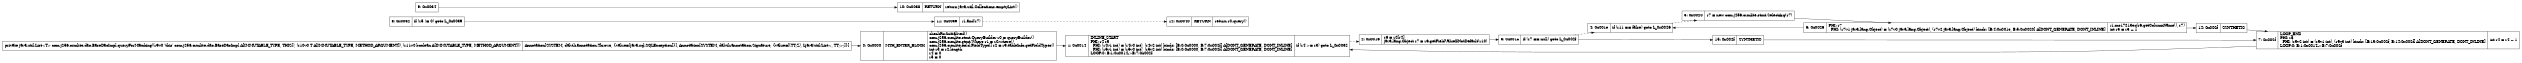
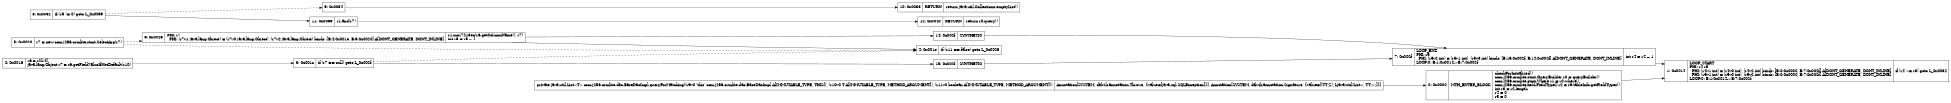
  digraph {
    rankdir=LR
    node [shape=record]
    n1 [label="{0\:\ 0x0000|MTH_ENTER_BLOCK\l|checkForInitialized()\lcom.j256.ormlite.stmt.QueryBuilder r0 = queryBuilder()\lcom.j256.ormlite.stmt.Where r1 = r0.where()\lcom.j256.ormlite.field.FieldType[] r2 = r9.tableInfo.getFieldTypes()\lint r3 = r2.length\lr4 = 0\lr5 = 0\l}"]
-   n2 [label="{1\:\ 0x0014|INLINE_START\lPHI: r4 r5 \l  PHI: (r4v1 int) = (r4v0 int), (r4v2 int) binds: [B:0:0x0000, B:7:0x002f] A[DONT_GENERATE, DONT_INLINE]\l  PHI: (r5v1 int) = (r5v0 int), (r5v2 int) binds: [B:0:0x0000, B:7:0x002f] A[DONT_GENERATE, DONT_INLINE]\lLOOP:0: B:1:0x0014\-\>B:7:0x002f\l|if (r4 \>= r3) goto L_0x0032\l}"]
+   n2 [label="{1\:\ 0x0014|LOOP_START\lPHI: r4 r5 \l  PHI: (r4v1 int) = (r4v0 int), (r4v2 int) binds: [B:0:0x0000, B:7:0x002f] A[DONT_GENERATE, DONT_INLINE]\l  PHI: (r5v1 int) = (r5v0 int), (r5v2 int) binds: [B:0:0x0000, B:7:0x002f] A[DONT_GENERATE, DONT_INLINE]\lLOOP:0: B:1:0x0014\-\>B:7:0x002f\l|if (r4 \>= r3) goto L_0x0032\l}"]
    n3 [label="{2\:\ 0x0016|r6 = r2[r4]\ljava.lang.Object r7 = r6.getFieldValueIfNotDefault(r10)\l}"]
    n4 [label="{3\:\ 0x001c|if (r7 == null) goto L_0x002f\l}"]
    n5 [label="{4\:\ 0x001e|if (r11 == false) goto L_0x0026\l}"]
    n6 [label="{15\:\ 0x002f|SYNTHETIC\l}"]
    n7 [label="{5\:\ 0x0020|r7 = new com.j256.ormlite.stmt.SelectArg(r7)\l}"]
    n8 [label="{7\:\ 0x002f|LOOP_END\lPHI: r5 \l  PHI: (r5v2 int) = (r5v1 int), (r5v3 int) binds: [B:15:0x002f, B:14:0x002f] A[DONT_GENERATE, DONT_INLINE]\lLOOP:0: B:1:0x0014\-\>B:7:0x002f\l|int r4 = r4 + 1\l}"]
    n9 [label="{6\:\ 0x0026|PHI: r7 \l  PHI: (r7v1 java.lang.Object) = (r7v0 java.lang.Object), (r7v2 java.lang.Object) binds: [B:4:0x001e, B:5:0x0020] A[DONT_GENERATE, DONT_INLINE]\l|r1.mo17213eq(r6.getColumnName(), r7)\lint r5 = r5 + 1\l}"]
    n10 [label="{14\:\ 0x002f|SYNTHETIC\l}"]
    n11 [label="{8\:\ 0x0032|if (r5 != 0) goto L_0x0039\l}"]
    n12 [label="{9\:\ 0x0034}"]
    n13 [label="{11\:\ 0x0039|r1.and(r7)\l}"]
    n14 [label="{10\:\ 0x0038|RETURN\l|return java.util.Collections.emptyList()\l}"]
    n15 [label="{12\:\ 0x0040|RETURN\l|return r0.query()\l}"]
    n16 [label="{private java.util.List\<T\> com.j256.ormlite.dao.BaseDaoImpl.queryForMatching((r9v0 'this' com.j256.ormlite.dao.BaseDaoImpl A[IMMUTABLE_TYPE, THIS]), (r10v0 T A[IMMUTABLE_TYPE, METHOD_ARGUMENT]), (r11v0 boolean A[IMMUTABLE_TYPE, METHOD_ARGUMENT]))  | Annotation[SYSTEM, dalvik.annotation.Throws, \{value=[java.sql.SQLException]\}], Annotation[SYSTEM, dalvik.annotation.Signature, \{value=[(TT;Z), Ljava\/util\/List\<, TT;\>;]\}]\l}"]
    n1 -> n2
-   n2 -> n3 [style=dashed]
    n3 -> n4
    n4 -> n5 [style=dashed]
    n4 -> n6
-   n5 -> n7 [style=dashed]
+   n7 -> n5 [style=dashed]
    n6 -> n8
-   n7 -> n9
+   n7 -> n9 [style=dashed]
    n8 -> n2
    n9 -> n5
    n9 -> n10
    n10 -> n8
+   n11 -> n12 [style=dashed]
    n11 -> n13
    n12 -> n14
-   n13 -> n15 [style=dashed]
+   n13 -> n15
    n16 -> n1
  }
